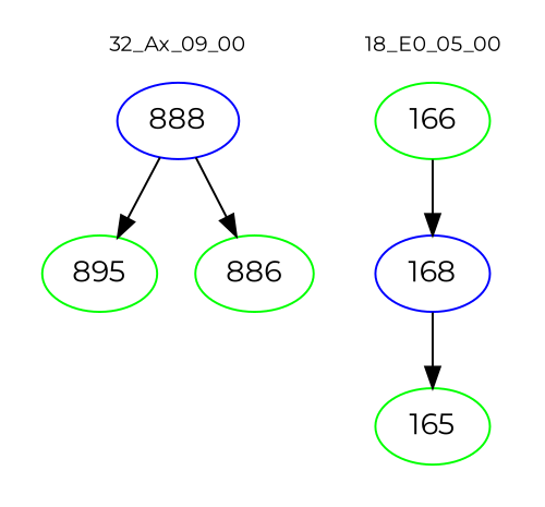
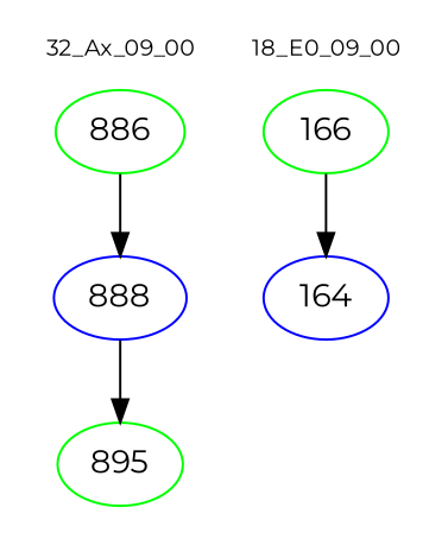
  digraph {
    fontname=Montserrat
    node [color=green fontname=Montserrat]
    edge [color=black fontname=Montserrat]
    n1 [label=895]
    n2 [color=blue label=888]
    n3 [label=886]
    n4 [label=166]
-   n5 [color=blue label=168]
-   n6 [label=165]
+   n5 [color=blue label=164]
    subgraph cluster_1 {
      color=white
      fontsize=10
      label="32_Ax_09_00"
      n1
      n2
      n3
    }
    subgraph cluster_2 {
      color=white
      fontsize=10
-     label="18_E0_05_00"
+     label="18_E0_09_00"
      n4
      n5
-     n6
    }
    n2 -> n1
-   n2 -> n3
+   n3 -> n2
    n4 -> n5
-   n5 -> n6
  }
